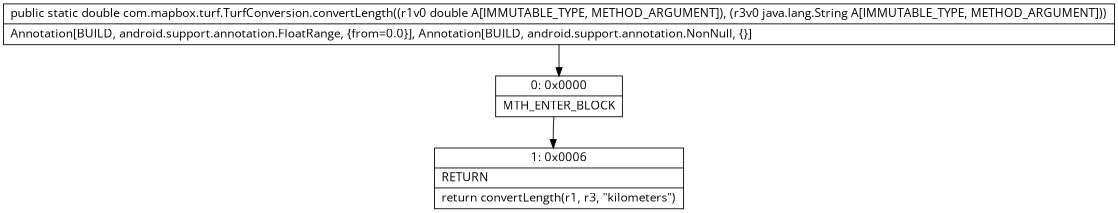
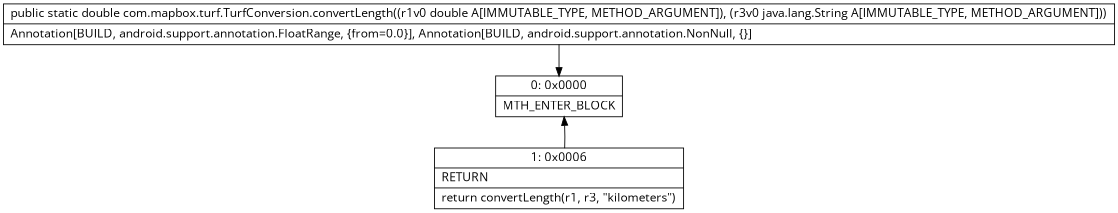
  digraph {
    fontname="Open Sans"
    node [shape=record fontname="Open Sans"]
    edge [fontname="Open Sans"]
    n1 [label="{0\:\ 0x0000|MTH_ENTER_BLOCK\l}"]
    n2 [label="{1\:\ 0x0006|RETURN\l|return convertLength(r1, r3, \"kilometers\")\l}"]
    n3 [label="{public static double com.mapbox.turf.TurfConversion.convertLength((r1v0 double A[IMMUTABLE_TYPE, METHOD_ARGUMENT]), (r3v0 java.lang.String A[IMMUTABLE_TYPE, METHOD_ARGUMENT]))  | Annotation[BUILD, android.support.annotation.FloatRange, \{from=0.0\}], Annotation[BUILD, android.support.annotation.NonNull, \{\}]\l}"]
-   n1 -> n2
+   n2 -> n1
    n3 -> n1
  }
